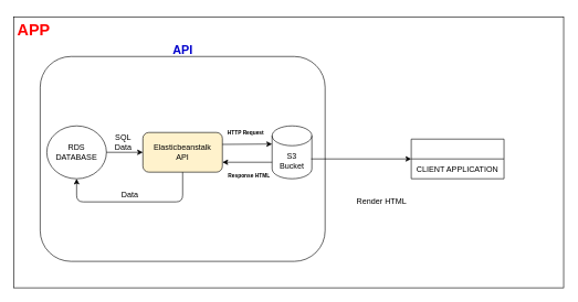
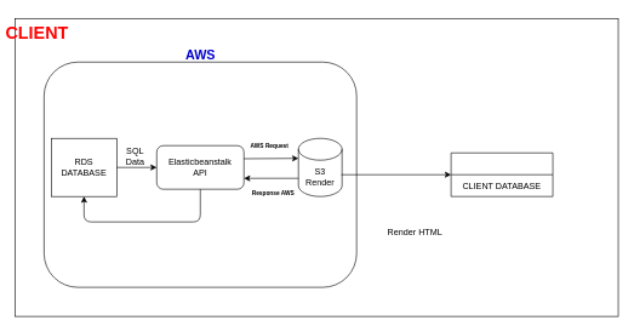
  <mxCell id="0" />
  <mxCell id="1" parent="0" />
  <mxCell id="2" value="" style="rounded=0;whiteSpace=wrap;html=1;" vertex="1" parent="1"><mxGeometry x="20" y="25" width="830" height="410" as="geometry" /></mxCell>
- <mxCell id="3" value="&lt;h1&gt;&lt;font color=&quot;#ff0000&quot;&gt;&lt;b&gt;APP&lt;/b&gt;&lt;/font&gt;&lt;/h1&gt;" style="text;html=1;align=center;verticalAlign=middle;resizable=0;points=[];autosize=1;strokeColor=none;fillColor=none;" vertex="1" parent="1"><mxGeometry x="20" y="20" width="60" height="50" as="geometry" /></mxCell>
+ <mxCell id="3" value="&lt;h1&gt;&lt;font color=&quot;#ff0000&quot;&gt;&lt;b&gt;CLIENT&lt;/b&gt;&lt;/font&gt;&lt;/h1&gt;" style="text;html=1;align=center;verticalAlign=middle;resizable=0;points=[];autosize=1;strokeColor=none;fillColor=none;" vertex="1" parent="1"><mxGeometry x="20" y="20" width="60" height="50" as="geometry" /></mxCell>
  <mxCell id="4" style="edgeStyle=orthogonalEdgeStyle;rounded=0;orthogonalLoop=1;jettySize=auto;html=1;exitX=1;exitY=0.5;exitDx=0;exitDy=0;entryX=1;entryY=0;entryDx=0;entryDy=52.5;entryPerimeter=0;" edge="1" parent="1" source="5" target="9"><mxGeometry relative="1" as="geometry" /></mxCell>
  <mxCell id="5" value="" style="rounded=1;whiteSpace=wrap;html=1;" vertex="1" parent="1"><mxGeometry x="60" y="85" width="430" height="310" as="geometry" /></mxCell>
- <mxCell id="6" value="&lt;h2&gt;&lt;font color=&quot;#0000cc&quot;&gt;API&lt;/font&gt;&lt;/h2&gt;" style="text;html=1;align=center;verticalAlign=middle;resizable=0;points=[];autosize=1;strokeColor=none;fillColor=none;" vertex="1" parent="1"><mxGeometry x="245" y="50" width="60" height="50" as="geometry" /></mxCell>
- <mxCell id="7" value="RDS&lt;br&gt;DATABASE" style="ellipse;whiteSpace=wrap;html=1;" vertex="1" parent="1"><mxGeometry x="70" y="190" width="90" height="80" as="geometry" /></mxCell>
- <mxCell id="8" value="Elasticbeanstalk&lt;br&gt;API" style="rounded=1;whiteSpace=wrap;html=1;fillColor=#fff2cc;" vertex="1" parent="1"><mxGeometry x="215" y="200" width="120" height="60" as="geometry" /></mxCell>
- <mxCell id="9" value="S3 &lt;br&gt;Bucket" style="shape=cylinder3;whiteSpace=wrap;html=1;boundedLbl=1;backgroundOutline=1;size=15;" vertex="1" parent="1"><mxGeometry x="410" y="190" width="60" height="80" as="geometry" /></mxCell>
+ <mxCell id="6" value="&lt;h2&gt;&lt;font color=&quot;#0000cc&quot;&gt;AWS&lt;/font&gt;&lt;/h2&gt;" style="text;html=1;align=center;verticalAlign=middle;resizable=0;points=[];autosize=1;strokeColor=none;fillColor=none;" vertex="1" parent="1"><mxGeometry x="245" y="50" width="60" height="50" as="geometry" /></mxCell>
+ <mxCell id="7" value="RDS&lt;br&gt;DATABASE" style="whiteSpace=wrap;html=1;rounded=0;" vertex="1" parent="1"><mxGeometry x="70" y="190" width="90" height="80" as="geometry" /></mxCell>
+ <mxCell id="8" value="Elasticbeanstalk&lt;br&gt;API" style="rounded=1;whiteSpace=wrap;html=1;" vertex="1" parent="1"><mxGeometry x="215" y="200" width="120" height="60" as="geometry" /></mxCell>
+ <mxCell id="9" value="S3 &lt;br&gt;Render" style="shape=cylinder3;whiteSpace=wrap;html=1;boundedLbl=1;backgroundOutline=1;size=15;" vertex="1" parent="1"><mxGeometry x="410" y="190" width="60" height="80" as="geometry" /></mxCell>
  <mxCell id="10" value="" style="swimlane;fontStyle=0;childLayout=stackLayout;horizontal=1;startSize=30;horizontalStack=0;resizeParent=1;resizeParentMax=0;resizeLast=0;collapsible=1;marginBottom=0;" vertex="1" parent="1"><mxGeometry x="620" y="210" width="140" height="60" as="geometry" /></mxCell>
- <mxCell id="11" value="CLIENT APPLICATION" style="text;strokeColor=none;fillColor=none;align=center;verticalAlign=middle;spacingLeft=4;spacingRight=4;overflow=hidden;points=[[0,0.5],[1,0.5]];portConstraint=eastwest;rotatable=0;" vertex="1" parent="10"><mxGeometry y="30" width="140" height="30" as="geometry" /></mxCell>
+ <mxCell id="11" value="CLIENT DATABASE" style="text;strokeColor=none;fillColor=none;align=center;verticalAlign=middle;spacingLeft=4;spacingRight=4;overflow=hidden;points=[[0,0.5],[1,0.5]];portConstraint=eastwest;rotatable=0;" vertex="1" parent="10"><mxGeometry y="30" width="140" height="30" as="geometry" /></mxCell>
  <mxCell id="12" value="" style="endArrow=classic;html=1;entryX=0;entryY=0.5;entryDx=0;entryDy=0;exitX=1;exitY=0.5;exitDx=0;exitDy=0;" edge="1" parent="1" source="7" target="8"><mxGeometry width="50" height="50" relative="1" as="geometry"><mxPoint x="410" y="365" as="sourcePoint" /><mxPoint x="460" y="315" as="targetPoint" /></mxGeometry></mxCell>
  <mxCell id="13" value="" style="endArrow=classic;html=1;entryX=0.5;entryY=1;entryDx=0;entryDy=0;exitX=0.5;exitY=1;exitDx=0;exitDy=0;" edge="1" parent="1" source="8" target="7"><mxGeometry width="50" height="50" relative="1" as="geometry"><mxPoint x="410" y="365" as="sourcePoint" /><mxPoint x="460" y="315" as="targetPoint" /><Array as="points"><mxPoint x="275" y="305" /><mxPoint x="115" y="305" /></Array></mxGeometry></mxCell>
- <mxCell id="14" value="Data" style="text;html=1;align=center;verticalAlign=middle;resizable=0;points=[];autosize=1;strokeColor=none;fillColor=none;" vertex="1" parent="1"><mxGeometry x="175" y="285" width="40" height="20" as="geometry" /></mxCell>
  <mxCell id="15" value="SQL&lt;br&gt;Data" style="text;html=1;align=center;verticalAlign=middle;resizable=0;points=[];autosize=1;strokeColor=none;fillColor=none;" vertex="1" parent="1"><mxGeometry x="160" y="200" width="50" height="30" as="geometry" /></mxCell>
  <mxCell id="16" value="" style="endArrow=classic;html=1;entryX=0;entryY=0.5;entryDx=0;entryDy=0;" edge="1" parent="1" target="10"><mxGeometry width="50" height="50" relative="1" as="geometry"><mxPoint x="469" y="240" as="sourcePoint" /><mxPoint x="460" y="305" as="targetPoint" /><Array as="points" /></mxGeometry></mxCell>
  <mxCell id="17" value="" style="endArrow=classic;html=1;entryX=0;entryY=0;entryDx=0;entryDy=27.5;entryPerimeter=0;" edge="1" parent="1" target="9"><mxGeometry width="50" height="50" relative="1" as="geometry"><mxPoint x="335" y="218" as="sourcePoint" /><mxPoint x="460" y="305" as="targetPoint" /></mxGeometry></mxCell>
  <mxCell id="18" value="" style="endArrow=classic;html=1;entryX=1;entryY=0.75;entryDx=0;entryDy=0;" edge="1" parent="1" target="8"><mxGeometry width="50" height="50" relative="1" as="geometry"><mxPoint x="410" y="245" as="sourcePoint" /><mxPoint x="340" y="255" as="targetPoint" /></mxGeometry></mxCell>
- <mxCell id="19" value="&lt;h6&gt;HTTP Request&lt;/h6&gt;" style="text;html=1;align=center;verticalAlign=middle;resizable=0;points=[];autosize=1;strokeColor=none;fillColor=none;" vertex="1" parent="1"><mxGeometry x="335" y="170" width="70" height="60" as="geometry" /></mxCell>
- <mxCell id="20" value="&lt;h6&gt;Response HTML&lt;/h6&gt;" style="text;html=1;align=center;verticalAlign=middle;resizable=0;points=[];autosize=1;strokeColor=none;fillColor=none;" vertex="1" parent="1"><mxGeometry x="335" y="235" width="80" height="60" as="geometry" /></mxCell>
- <mxCell id="21" value="Render HTML" style="text;html=1;align=center;verticalAlign=middle;resizable=0;points=[];autosize=1;strokeColor=none;fillColor=none;" vertex="1" parent="1"><mxGeometry x="530" y="295" width="90" height="20" as="geometry" /></mxCell>
+ <mxCell id="19" value="&lt;h6&gt;AWS Request&lt;/h6&gt;" style="text;html=1;align=center;verticalAlign=middle;resizable=0;points=[];autosize=1;strokeColor=none;fillColor=none;" vertex="1" parent="1"><mxGeometry x="335" y="170" width="70" height="60" as="geometry" /></mxCell>
+ <mxCell id="20" value="&lt;h6&gt;Response AWS&lt;/h6&gt;" style="text;html=1;align=center;verticalAlign=middle;resizable=0;points=[];autosize=1;strokeColor=none;fillColor=none;" vertex="1" parent="1"><mxGeometry x="335" y="235" width="80" height="60" as="geometry" /></mxCell>
+ <mxCell id="21" value="Render HTML" style="text;html=1;align=center;verticalAlign=middle;resizable=0;points=[];autosize=1;strokeColor=none;fillColor=none;" vertex="1" parent="1"><mxGeometry x="525" y="310" width="90" height="20" as="geometry" /></mxCell>
